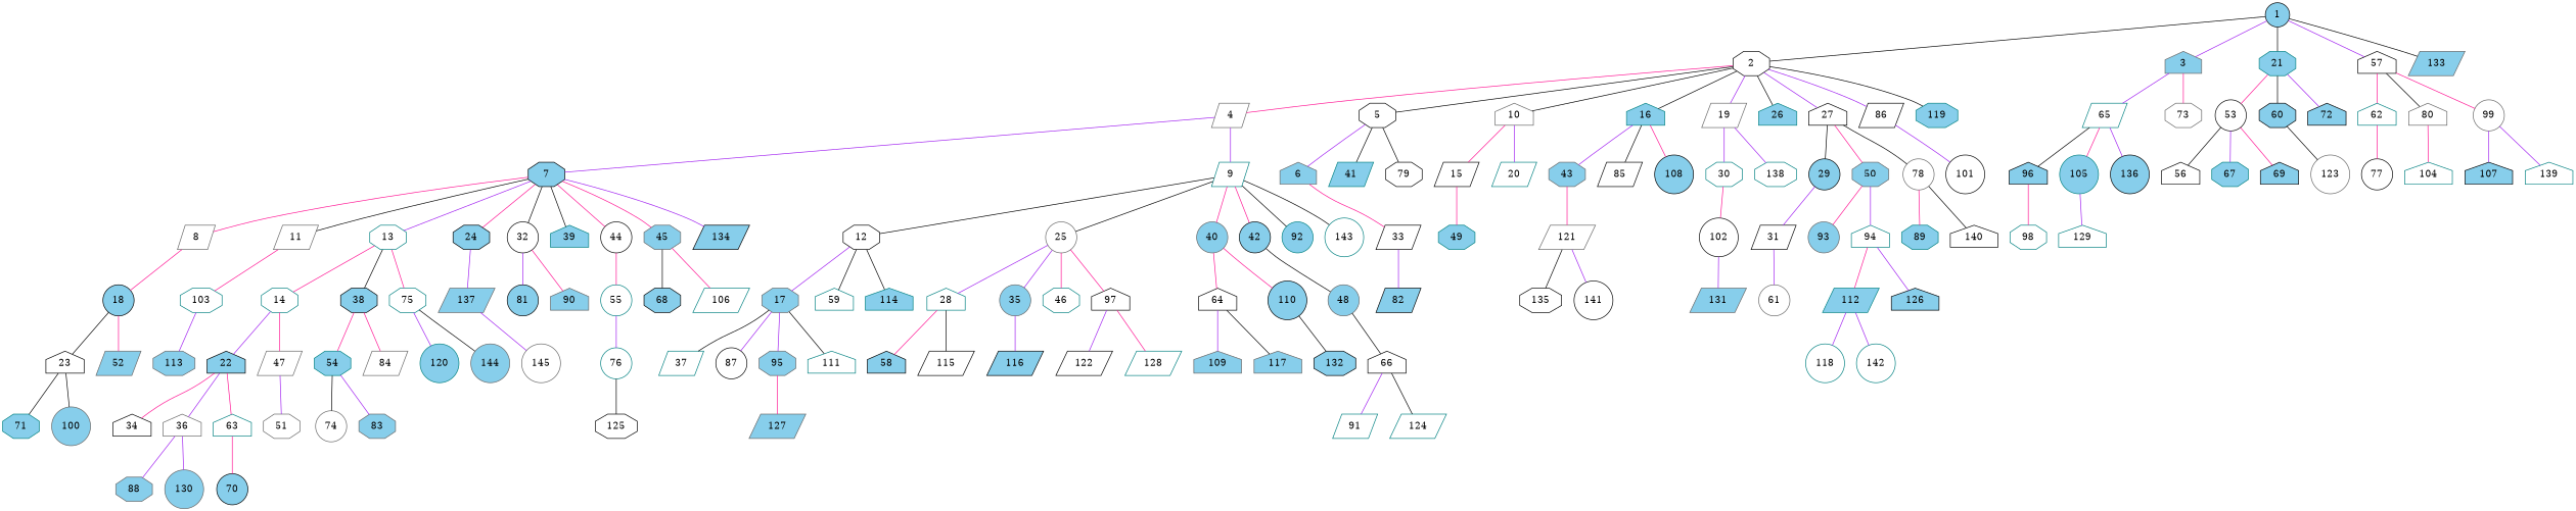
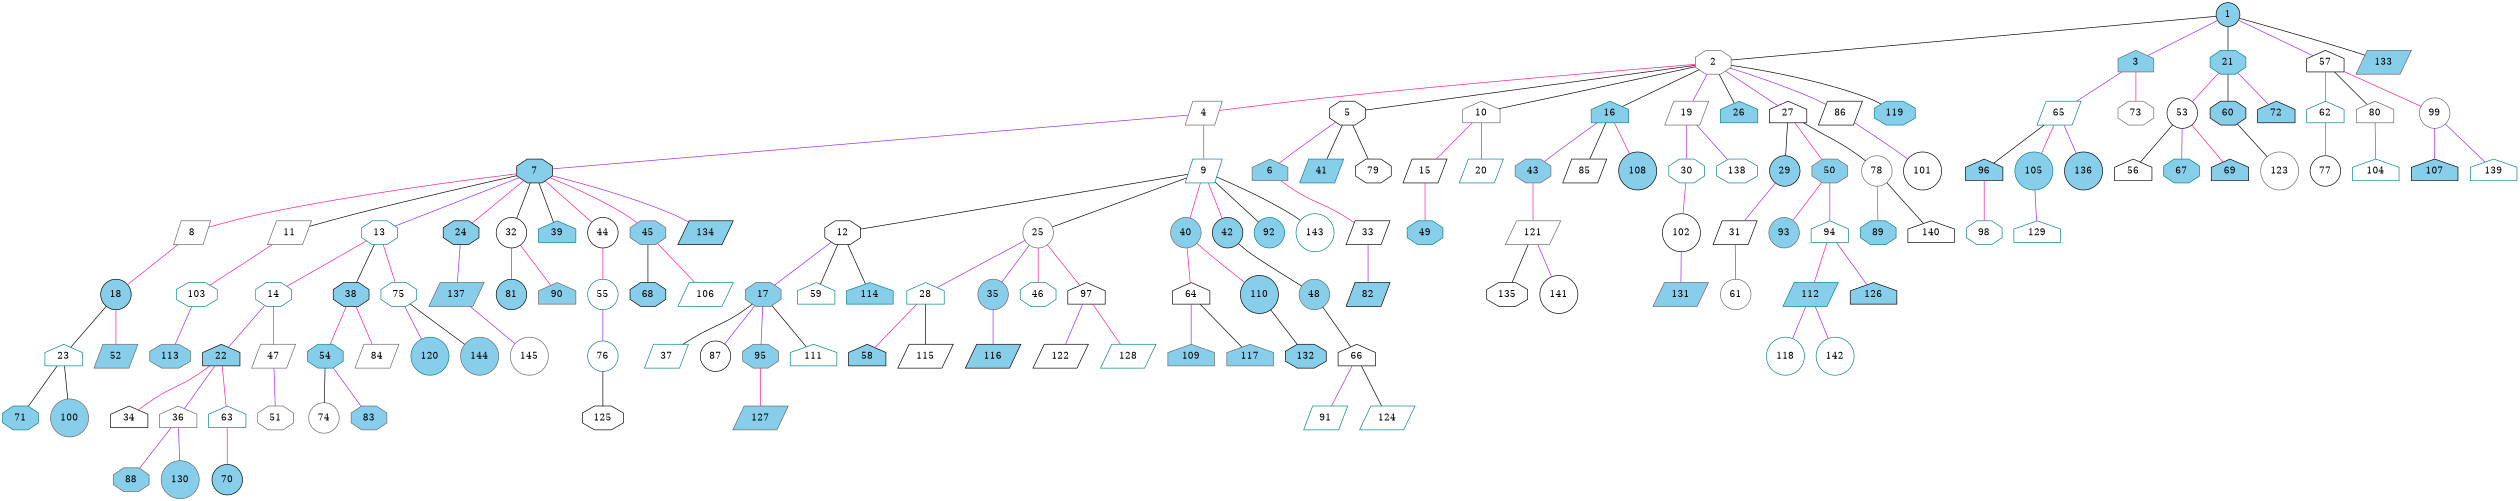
  graph {
    node [color=black fillcolor=white shape=circle style=filled]
    edge [color=purple]
    1 [fillcolor=skyblue]
-   2 [shape=octagon]
+   2 [color=gray40 shape=octagon]
    3 [color=gray40 fillcolor=skyblue shape=house]
    21 [color=teal fillcolor=skyblue shape=octagon]
    57 [shape=house]
    133 [color=gray40 fillcolor=skyblue shape=parallelogram]
    4 [color=gray40 shape=parallelogram]
    5 [shape=octagon]
    10 [color=gray40 shape=house]
    16 [color=teal fillcolor=skyblue shape=house]
    19 [color=gray40 shape=parallelogram]
    26 [color=teal fillcolor=skyblue shape=house]
    27 [shape=house]
    86 [shape=parallelogram]
    119 [color=teal fillcolor=skyblue shape=octagon]
    65 [color=teal shape=parallelogram]
    73 [color=gray40 shape=octagon]
    53
    60 [fillcolor=skyblue shape=octagon]
    72 [fillcolor=skyblue shape=house]
    62 [color=teal shape=house]
    80 [color=gray40 shape=house]
    99 [color=gray40]
    7 [fillcolor=skyblue shape=octagon]
    9 [color=teal shape=parallelogram]
    6 [color=gray40 fillcolor=skyblue shape=house]
    41 [color=teal fillcolor=skyblue shape=parallelogram]
    79 [shape=octagon]
    15 [shape=parallelogram]
    20 [color=teal shape=parallelogram]
    43 [color=gray40 fillcolor=skyblue shape=octagon]
    85 [shape=parallelogram]
    108 [fillcolor=skyblue]
    30 [color=teal shape=octagon]
    138 [color=teal shape=octagon]
    29 [fillcolor=skyblue]
    50 [color=gray40 fillcolor=skyblue shape=octagon]
    78 [color=gray40]
    101
    96 [fillcolor=skyblue shape=house]
    105 [color=teal fillcolor=skyblue]
    136 [fillcolor=skyblue]
    8 [color=gray40 shape=parallelogram]
    11 [color=gray40 shape=parallelogram]
    13 [color=teal shape=octagon]
    24 [fillcolor=skyblue shape=octagon]
    32
    39 [color=teal fillcolor=skyblue shape=house]
    44
    45 [color=gray40 fillcolor=skyblue shape=octagon]
    134 [fillcolor=skyblue shape=parallelogram]
    12 [shape=octagon]
    25 [color=gray40]
    40 [color=gray40 fillcolor=skyblue]
    42 [fillcolor=skyblue]
    92 [color=teal fillcolor=skyblue]
    143 [color=teal]
    33 [shape=parallelogram]
    82 [fillcolor=skyblue shape=parallelogram]
    18 [fillcolor=skyblue]
    103 [color=teal shape=octagon]
    14 [color=teal shape=octagon]
    38 [fillcolor=skyblue shape=octagon]
    75 [color=teal shape=octagon]
    137 [color=gray40 fillcolor=skyblue shape=parallelogram]
    81 [fillcolor=skyblue]
    90 [color=gray40 fillcolor=skyblue shape=house]
    55 [color=teal]
    68 [fillcolor=skyblue shape=octagon]
    106 [color=teal shape=parallelogram]
-   23 [shape=house]
+   23 [color=teal shape=house]
    52 [color=gray40 fillcolor=skyblue shape=parallelogram]
    17 [color=gray40 fillcolor=skyblue shape=octagon]
    59 [color=teal shape=house]
    114 [color=teal fillcolor=skyblue shape=house]
    28 [color=teal shape=house]
    35 [color=gray40 fillcolor=skyblue]
    46 [color=teal shape=octagon]
    97 [shape=house]
    64 [shape=house]
    110 [fillcolor=skyblue]
    48 [color=gray40 fillcolor=skyblue]
    49 [color=teal fillcolor=skyblue shape=octagon]
    113 [color=gray40 fillcolor=skyblue shape=octagon]
    37 [color=teal shape=parallelogram]
    87
    95 [color=gray40 fillcolor=skyblue shape=octagon]
    111 [color=teal shape=house]
    22 [fillcolor=skyblue shape=house]
    47 [color=gray40 shape=parallelogram]
    54 [color=teal fillcolor=skyblue shape=octagon]
    84 [color=gray40 shape=parallelogram]
    120 [color=teal fillcolor=skyblue]
    144 [color=gray40 fillcolor=skyblue]
    34 [shape=house]
    36 [color=gray40 shape=house]
    63 [color=teal shape=house]
    51 [color=gray40 shape=octagon]
    121 [color=gray40 shape=parallelogram]
    127 [color=gray40 fillcolor=skyblue shape=parallelogram]
    71 [color=teal fillcolor=skyblue shape=octagon]
    100 [color=gray40 fillcolor=skyblue]
    102
    56 [shape=house]
    67 [color=teal fillcolor=skyblue shape=octagon]
    69 [fillcolor=skyblue shape=house]
    123 [color=gray40]
    88 [color=gray40 fillcolor=skyblue shape=octagon]
    130 [color=gray40 fillcolor=skyblue]
    70 [fillcolor=skyblue]
    145 [color=gray40]
    58 [fillcolor=skyblue shape=house]
    115 [shape=parallelogram]
    116 [fillcolor=skyblue shape=parallelogram]
    122 [shape=parallelogram]
    128 [color=teal shape=parallelogram]
    31 [shape=parallelogram]
    93 [color=gray40 fillcolor=skyblue]
    94 [color=teal shape=house]
    89 [color=teal fillcolor=skyblue shape=octagon]
    140 [shape=house]
    61 [color=gray40]
    131 [color=gray40 fillcolor=skyblue shape=parallelogram]
    74 [color=gray40]
    83 [color=gray40 fillcolor=skyblue shape=octagon]
    109 [color=gray40 fillcolor=skyblue shape=house]
    117 [color=gray40 fillcolor=skyblue shape=house]
    132 [fillcolor=skyblue shape=octagon]
    66 [shape=house]
    135 [shape=octagon]
    141
    76 [color=teal]
    91 [color=teal shape=parallelogram]
    124 [color=teal shape=parallelogram]
    112 [color=teal fillcolor=skyblue shape=parallelogram]
    126 [fillcolor=skyblue shape=house]
    125 [shape=octagon]
    77
    104 [color=teal shape=house]
    107 [fillcolor=skyblue shape=house]
    139 [color=teal shape=house]
    98 [color=teal shape=octagon]
    129 [color=teal shape=house]
    118 [color=teal]
    142 [color=teal]
    1 -- 2 [color=black]
    1 -- 3
    1 -- 21 [color=black]
    1 -- 57
    1 -- 133 [color=black]
    2 -- 4 [color=deeppink]
    2 -- 5 [color=black]
    2 -- 10 [color=black]
    2 -- 16 [color=black]
    2 -- 19
    2 -- 26 [color=black]
    2 -- 27
    2 -- 86
    2 -- 119 [color=black]
    3 -- 65
    3 -- 73 [color=deeppink]
    21 -- 53 [color=deeppink]
    21 -- 60 [color=black]
    21 -- 72
    57 -- 62 [color=deeppink]
    57 -- 80 [color=black]
    57 -- 99 [color=deeppink]
    4 -- 7
    4 -- 9
    5 -- 6
    5 -- 41 [color=black]
    5 -- 79 [color=black]
    10 -- 15 [color=deeppink]
    10 -- 20
    16 -- 43
    16 -- 85 [color=black]
    16 -- 108 [color=deeppink]
    19 -- 30
    19 -- 138
    27 -- 29 [color=black]
    27 -- 50 [color=deeppink]
    27 -- 78 [color=black]
    86 -- 101
    65 -- 96 [color=black]
    65 -- 105 [color=deeppink]
    65 -- 136
    53 -- 56 [color=black]
    53 -- 67
    53 -- 69 [color=deeppink]
    60 -- 123 [color=black]
    62 -- 77 [color=deeppink]
    80 -- 104 [color=deeppink]
    99 -- 107
    99 -- 139
    7 -- 8 [color=deeppink]
    7 -- 11 [color=black]
    7 -- 13
    7 -- 24 [color=deeppink]
    7 -- 32 [color=black]
    7 -- 39 [color=black]
    7 -- 44 [color=deeppink]
    7 -- 45 [color=deeppink]
    7 -- 134
    9 -- 12 [color=black]
    9 -- 25 [color=black]
    9 -- 40 [color=deeppink]
    9 -- 42 [color=deeppink]
    9 -- 92 [color=black]
    9 -- 143 [color=black]
    6 -- 33 [color=deeppink]
    15 -- 49 [color=deeppink]
    43 -- 121 [color=deeppink]
    30 -- 102 [color=deeppink]
    29 -- 31
    50 -- 93 [color=deeppink]
    50 -- 94
    78 -- 89 [color=deeppink]
    78 -- 140 [color=black]
    96 -- 98 [color=deeppink]
    105 -- 129
    8 -- 18 [color=deeppink]
    11 -- 103 [color=deeppink]
    13 -- 14 [color=deeppink]
    13 -- 38 [color=black]
    13 -- 75 [color=deeppink]
    24 -- 137
    32 -- 81
    32 -- 90 [color=deeppink]
    44 -- 55 [color=deeppink]
    45 -- 68 [color=black]
    45 -- 106 [color=deeppink]
    12 -- 17
    12 -- 59 [color=black]
    12 -- 114 [color=black]
    25 -- 28
    25 -- 35
    25 -- 46 [color=deeppink]
    25 -- 97 [color=deeppink]
    40 -- 64 [color=deeppink]
    40 -- 110 [color=deeppink]
    42 -- 48 [color=black]
    33 -- 82
    18 -- 23 [color=black]
    18 -- 52 [color=deeppink]
    103 -- 113
    14 -- 22
    14 -- 47 [color=deeppink]
    38 -- 54 [color=deeppink]
    38 -- 84 [color=deeppink]
    75 -- 120
    75 -- 144 [color=black]
    137 -- 145
    55 -- 76
    23 -- 71 [color=black]
    23 -- 100 [color=black]
    17 -- 37 [color=black]
    17 -- 87
    17 -- 95
    17 -- 111 [color=black]
    28 -- 58 [color=deeppink]
    28 -- 115 [color=black]
    35 -- 116
    97 -- 122
    97 -- 128 [color=deeppink]
    64 -- 109
    64 -- 117 [color=black]
    110 -- 132 [color=black]
    48 -- 66 [color=black]
    95 -- 127 [color=deeppink]
    22 -- 34 [color=deeppink]
    22 -- 36
    22 -- 63 [color=deeppink]
    47 -- 51
    54 -- 74 [color=black]
    54 -- 83
    36 -- 88
    36 -- 130
    63 -- 70 [color=deeppink]
    121 -- 135 [color=black]
    121 -- 141
    102 -- 131
    31 -- 61
    94 -- 112 [color=deeppink]
    94 -- 126
    66 -- 91
    66 -- 124 [color=black]
    76 -- 125 [color=black]
    112 -- 118
    112 -- 142
  }
